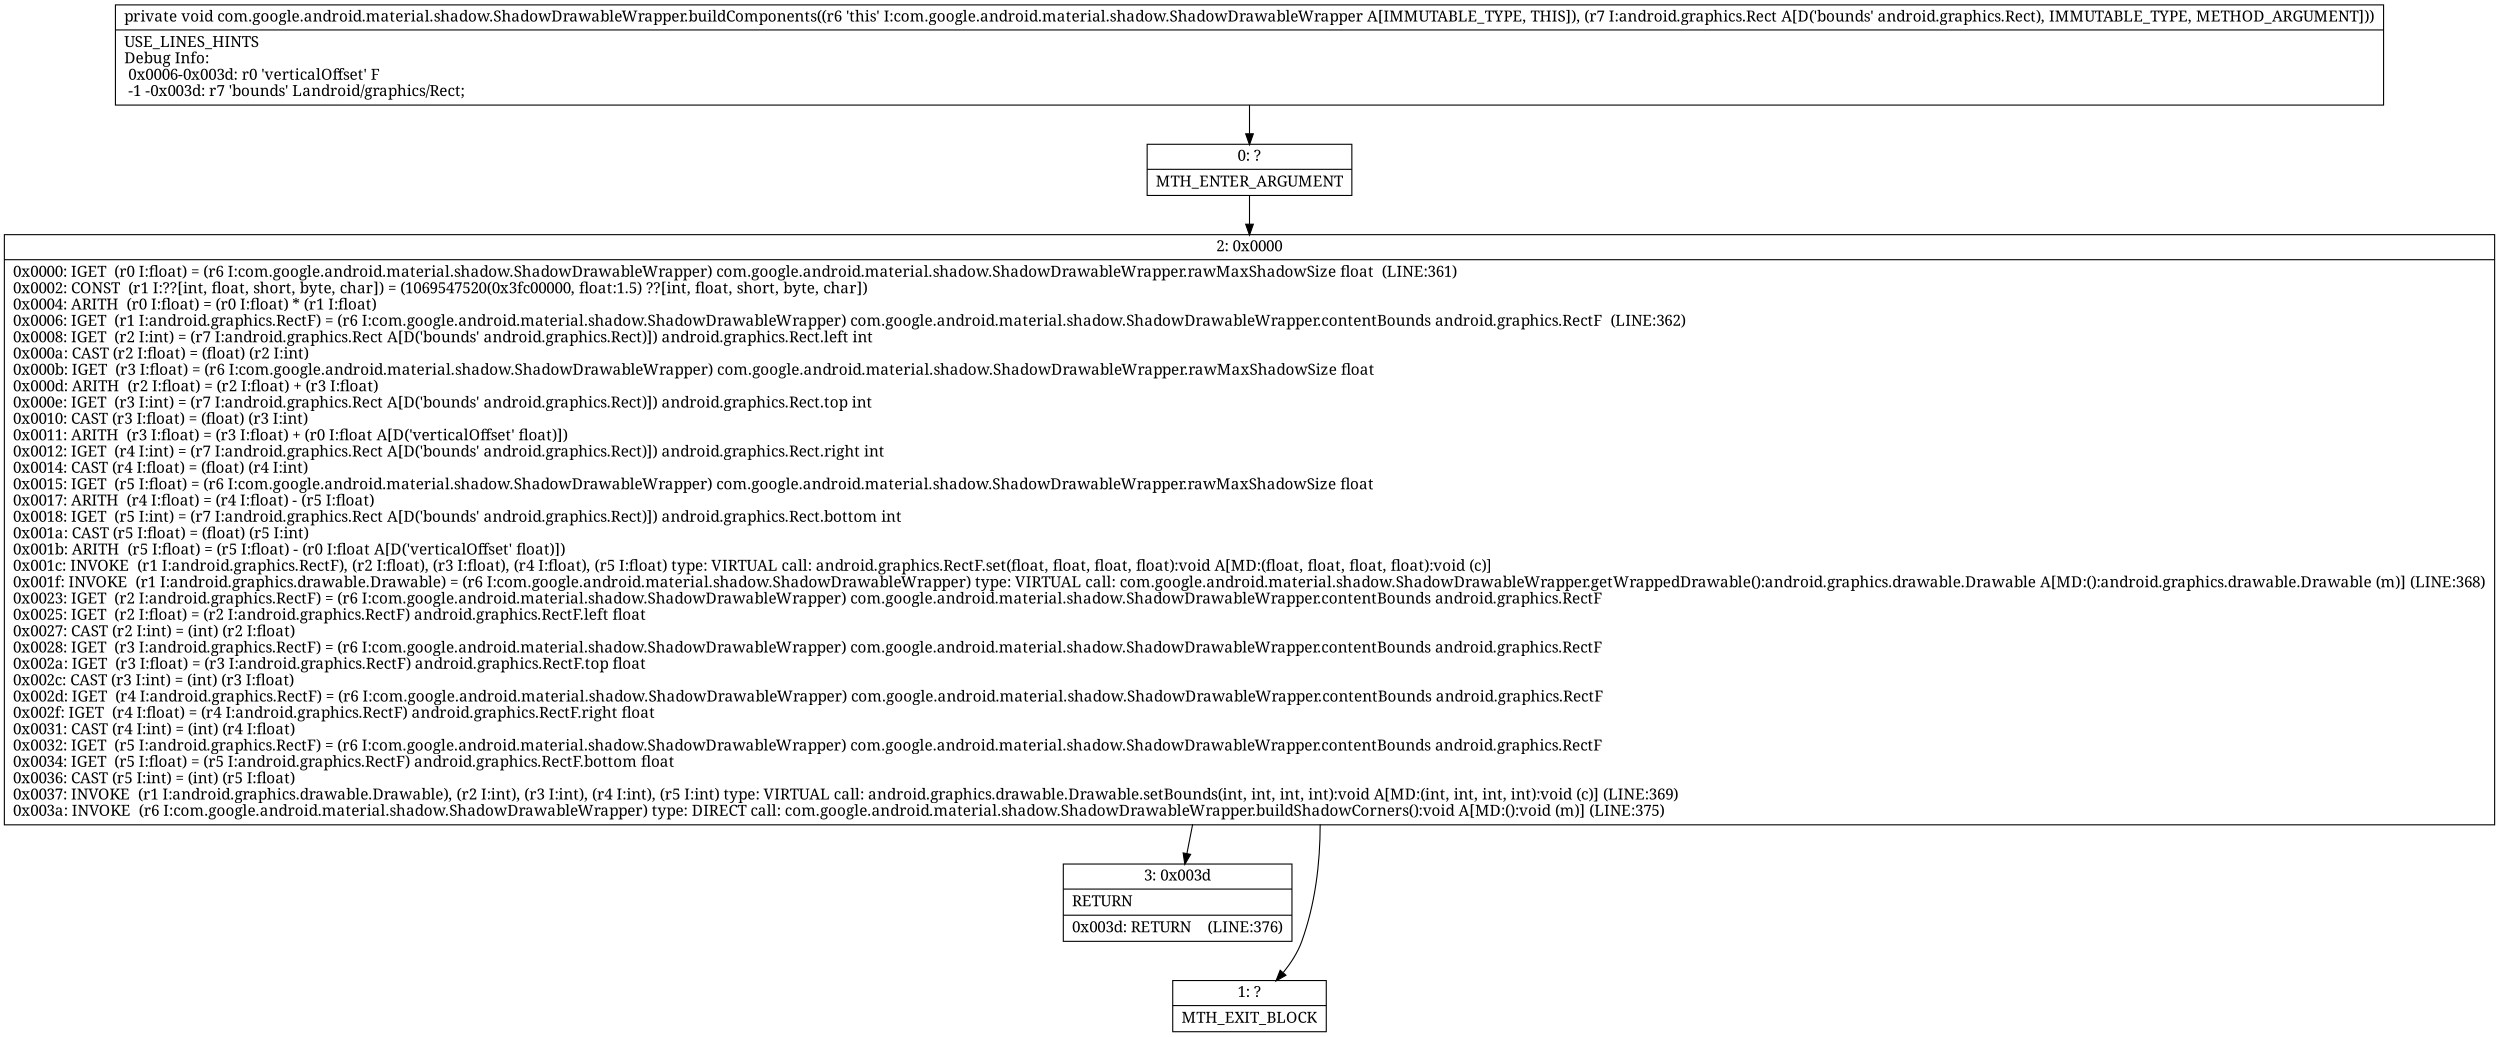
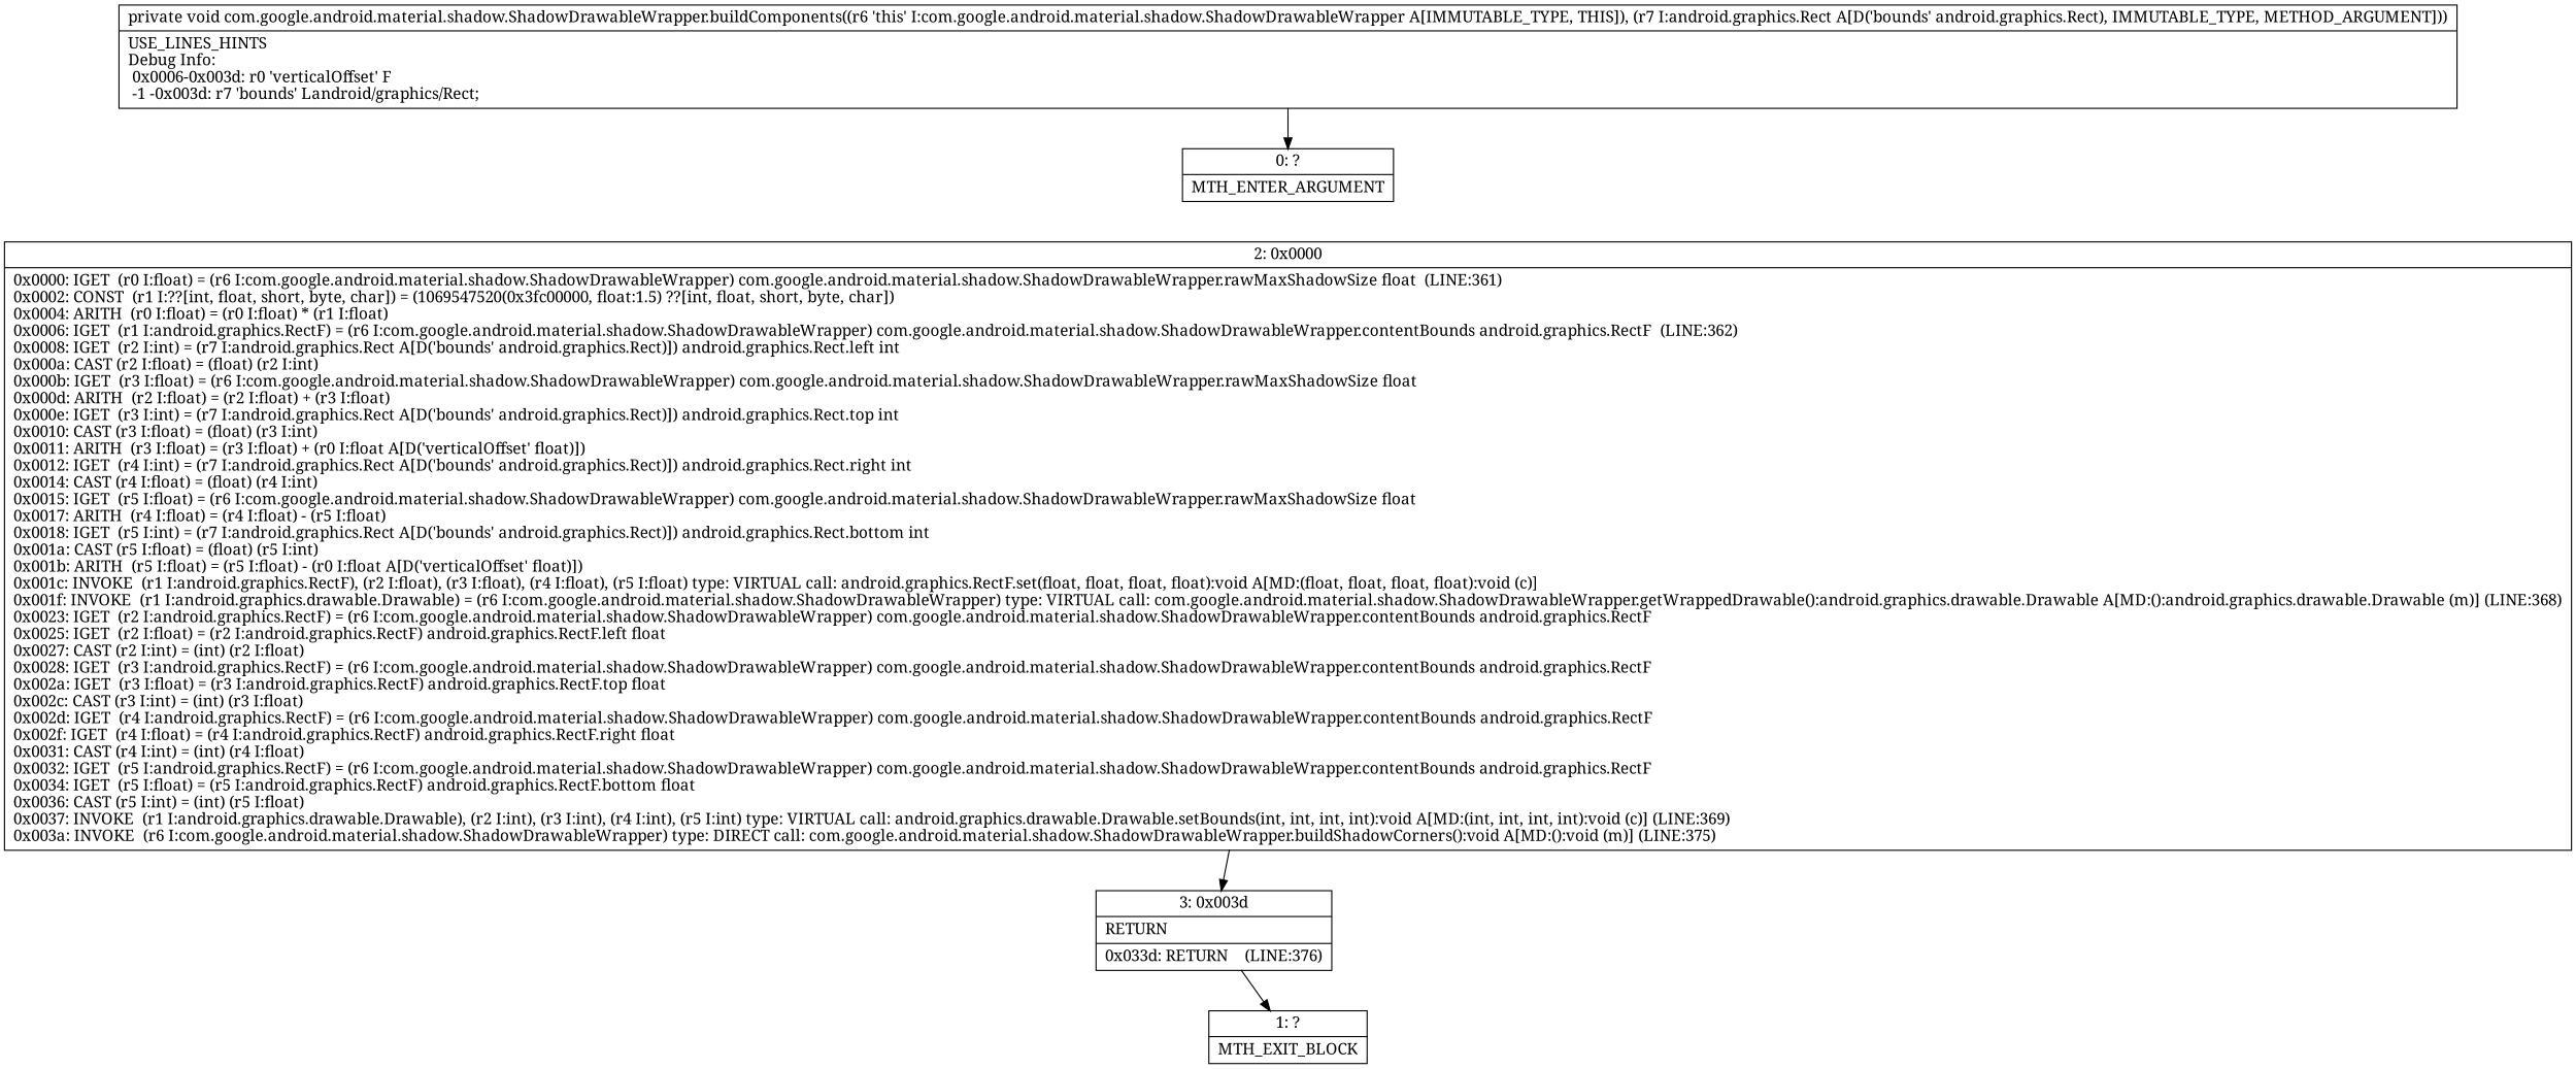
  digraph {
    fontname="Noto Serif"
    node [fontname="Noto Serif" shape=record]
    edge [fontname="Noto Serif"]
    n1 [label="{0\:\ ?|MTH_ENTER_ARGUMENT\l}"]
    n2 [label="{2\:\ 0x0000|0x0000: IGET  (r0 I:float) = (r6 I:com.google.android.material.shadow.ShadowDrawableWrapper) com.google.android.material.shadow.ShadowDrawableWrapper.rawMaxShadowSize float  (LINE:361)\l0x0002: CONST  (r1 I:??[int, float, short, byte, char]) = (1069547520(0x3fc00000, float:1.5) ??[int, float, short, byte, char]) \l0x0004: ARITH  (r0 I:float) = (r0 I:float) * (r1 I:float) \l0x0006: IGET  (r1 I:android.graphics.RectF) = (r6 I:com.google.android.material.shadow.ShadowDrawableWrapper) com.google.android.material.shadow.ShadowDrawableWrapper.contentBounds android.graphics.RectF  (LINE:362)\l0x0008: IGET  (r2 I:int) = (r7 I:android.graphics.Rect A[D('bounds' android.graphics.Rect)]) android.graphics.Rect.left int \l0x000a: CAST (r2 I:float) = (float) (r2 I:int) \l0x000b: IGET  (r3 I:float) = (r6 I:com.google.android.material.shadow.ShadowDrawableWrapper) com.google.android.material.shadow.ShadowDrawableWrapper.rawMaxShadowSize float \l0x000d: ARITH  (r2 I:float) = (r2 I:float) + (r3 I:float) \l0x000e: IGET  (r3 I:int) = (r7 I:android.graphics.Rect A[D('bounds' android.graphics.Rect)]) android.graphics.Rect.top int \l0x0010: CAST (r3 I:float) = (float) (r3 I:int) \l0x0011: ARITH  (r3 I:float) = (r3 I:float) + (r0 I:float A[D('verticalOffset' float)]) \l0x0012: IGET  (r4 I:int) = (r7 I:android.graphics.Rect A[D('bounds' android.graphics.Rect)]) android.graphics.Rect.right int \l0x0014: CAST (r4 I:float) = (float) (r4 I:int) \l0x0015: IGET  (r5 I:float) = (r6 I:com.google.android.material.shadow.ShadowDrawableWrapper) com.google.android.material.shadow.ShadowDrawableWrapper.rawMaxShadowSize float \l0x0017: ARITH  (r4 I:float) = (r4 I:float) \- (r5 I:float) \l0x0018: IGET  (r5 I:int) = (r7 I:android.graphics.Rect A[D('bounds' android.graphics.Rect)]) android.graphics.Rect.bottom int \l0x001a: CAST (r5 I:float) = (float) (r5 I:int) \l0x001b: ARITH  (r5 I:float) = (r5 I:float) \- (r0 I:float A[D('verticalOffset' float)]) \l0x001c: INVOKE  (r1 I:android.graphics.RectF), (r2 I:float), (r3 I:float), (r4 I:float), (r5 I:float) type: VIRTUAL call: android.graphics.RectF.set(float, float, float, float):void A[MD:(float, float, float, float):void (c)]\l0x001f: INVOKE  (r1 I:android.graphics.drawable.Drawable) = (r6 I:com.google.android.material.shadow.ShadowDrawableWrapper) type: VIRTUAL call: com.google.android.material.shadow.ShadowDrawableWrapper.getWrappedDrawable():android.graphics.drawable.Drawable A[MD:():android.graphics.drawable.Drawable (m)] (LINE:368)\l0x0023: IGET  (r2 I:android.graphics.RectF) = (r6 I:com.google.android.material.shadow.ShadowDrawableWrapper) com.google.android.material.shadow.ShadowDrawableWrapper.contentBounds android.graphics.RectF \l0x0025: IGET  (r2 I:float) = (r2 I:android.graphics.RectF) android.graphics.RectF.left float \l0x0027: CAST (r2 I:int) = (int) (r2 I:float) \l0x0028: IGET  (r3 I:android.graphics.RectF) = (r6 I:com.google.android.material.shadow.ShadowDrawableWrapper) com.google.android.material.shadow.ShadowDrawableWrapper.contentBounds android.graphics.RectF \l0x002a: IGET  (r3 I:float) = (r3 I:android.graphics.RectF) android.graphics.RectF.top float \l0x002c: CAST (r3 I:int) = (int) (r3 I:float) \l0x002d: IGET  (r4 I:android.graphics.RectF) = (r6 I:com.google.android.material.shadow.ShadowDrawableWrapper) com.google.android.material.shadow.ShadowDrawableWrapper.contentBounds android.graphics.RectF \l0x002f: IGET  (r4 I:float) = (r4 I:android.graphics.RectF) android.graphics.RectF.right float \l0x0031: CAST (r4 I:int) = (int) (r4 I:float) \l0x0032: IGET  (r5 I:android.graphics.RectF) = (r6 I:com.google.android.material.shadow.ShadowDrawableWrapper) com.google.android.material.shadow.ShadowDrawableWrapper.contentBounds android.graphics.RectF \l0x0034: IGET  (r5 I:float) = (r5 I:android.graphics.RectF) android.graphics.RectF.bottom float \l0x0036: CAST (r5 I:int) = (int) (r5 I:float) \l0x0037: INVOKE  (r1 I:android.graphics.drawable.Drawable), (r2 I:int), (r3 I:int), (r4 I:int), (r5 I:int) type: VIRTUAL call: android.graphics.drawable.Drawable.setBounds(int, int, int, int):void A[MD:(int, int, int, int):void (c)] (LINE:369)\l0x003a: INVOKE  (r6 I:com.google.android.material.shadow.ShadowDrawableWrapper) type: DIRECT call: com.google.android.material.shadow.ShadowDrawableWrapper.buildShadowCorners():void A[MD:():void (m)] (LINE:375)\l}"]
-   n3 [label="{3\:\ 0x003d|RETURN\l|0x003d: RETURN    (LINE:376)\l}"]
+   n3 [label="{3\:\ 0x003d|RETURN\l|0x033d: RETURN    (LINE:376)\l}"]
    n4 [label="{1\:\ ?|MTH_EXIT_BLOCK\l}"]
    n5 [label="{private void com.google.android.material.shadow.ShadowDrawableWrapper.buildComponents((r6 'this' I:com.google.android.material.shadow.ShadowDrawableWrapper A[IMMUTABLE_TYPE, THIS]), (r7 I:android.graphics.Rect A[D('bounds' android.graphics.Rect), IMMUTABLE_TYPE, METHOD_ARGUMENT]))  | USE_LINES_HINTS\lDebug Info:\l  0x0006\-0x003d: r0 'verticalOffset' F\l  \-1 \-0x003d: r7 'bounds' Landroid\/graphics\/Rect;\l}"]
-   n1 -> n2
    n2 -> n3
-   n2 -> n4
+   n3 -> n4
    n5 -> n1
  }
